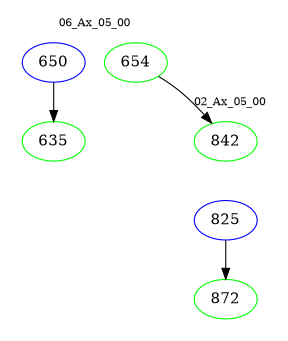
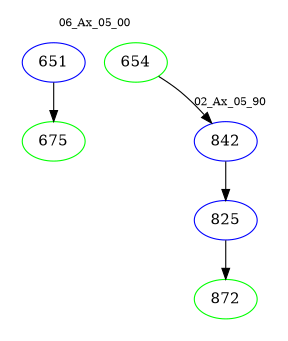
  digraph {
    node [color=green]
    edge [color=black]
    n1 [label=654]
-   n2 [color=blue label=650]
-   n3 [label=635]
-   n4 [label=842]
+   n2 [color=blue label=651]
+   n3 [label=675]
+   n4 [color=blue label=842]
    n5 [color=blue label=825]
    n6 [label=872]
    subgraph cluster_1 {
      color=white
      fontsize=10
      label="06_Ax_05_00"
      n1
      n2
      n3
    }
    subgraph cluster_2 {
      color=white
      fontsize=10
-     label="02_Ax_05_00"
+     label="02_Ax_05_90"
      n4
      n5
      n6
    }
    n1 -> n4
    n2 -> n3
+   n4 -> n5
    n5 -> n6
  }
